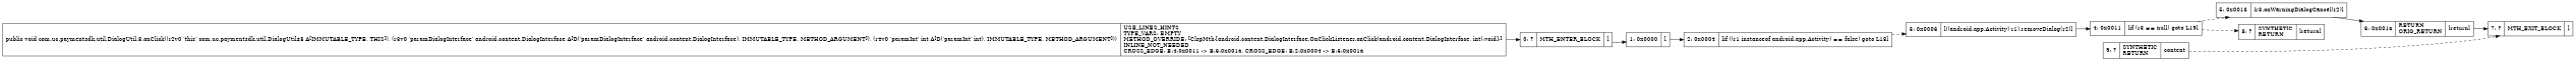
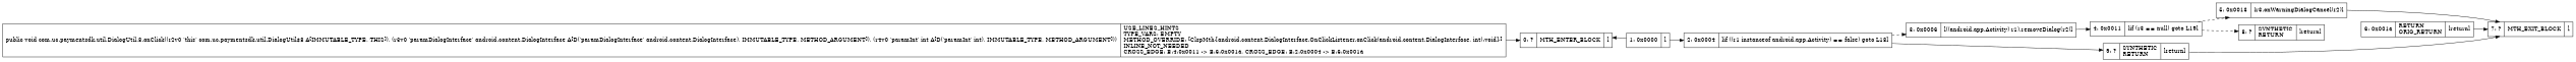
  digraph {
    rankdir=LR
    node [shape=record]
    n1 [label="{0\:\ ?|MTH_ENTER_BLOCK\l|l}"]
    n2 [label="{1\:\ 0x0000|l}"]
    n3 [label="{2\:\ 0x0004|lif ((r1 instanceof android.app.Activity) == false) goto L18l}"]
    n4 [label="{3\:\ 0x0006|l((android.app.Activity) r1).removeDialog(r2)l}"]
-   n5 [label="{9\:\ ?|SYNTHETIC\lRETURN\l|content}"]
+   n5 [label="{9\:\ ?|SYNTHETIC\lRETURN\l|lreturnl}"]
    n6 [label="{4\:\ 0x0011|lif (r3 == null) goto L19l}"]
    n7 [label="{7\:\ ?|MTH_EXIT_BLOCK\l|l}"]
    n8 [label="{5\:\ 0x0013|lr3.onWarningDialogCancel(r2)l}"]
    n9 [label="{8\:\ ?|SYNTHETIC\lRETURN\l|lreturnl}"]
    n10 [label="{6\:\ 0x001a|RETURN\lORIG_RETURN\l|lreturnl}"]
    n11 [label="{public void com.uc.paymentsdk.util.DialogUtil.8.onClick((r2v0 'this' com.uc.paymentsdk.util.DialogUtil$8 A[IMMUTABLE_TYPE, THIS]), (r3v0 'paramDialogInterface' android.content.DialogInterface A[D('paramDialogInterface' android.content.DialogInterface), IMMUTABLE_TYPE, METHOD_ARGUMENT]), (r4v0 'paramInt' int A[D('paramInt' int), IMMUTABLE_TYPE, METHOD_ARGUMENT]))  | USE_LINES_HINTS\lTYPE_VARS: EMPTY\lMETHOD_OVERRIDE: [ClspMth\{android.content.DialogInterface.OnClickListener.onClick(android.content.DialogInterface, int):void\}]\lINLINE_NOT_NEEDED\lCROSS_EDGE: B:4:0x0011 \-\> B:6:0x001a, CROSS_EDGE: B:2:0x0004 \-\> B:6:0x001a\l}"]
-   n1 -> n2
+   n2 -> n1
    n2 -> n3
    n3 -> n4 [style=dashed]
+   n3 -> n5
    n4 -> n6
-   n5 -> n7 [style=dashed]
+   n5 -> n7
    n6 -> n8 [style=dashed]
    n6 -> n9 [style=dashed]
-   n8 -> n10
+   n8 -> n7
    n10 -> n7
    n11 -> n1
  }
